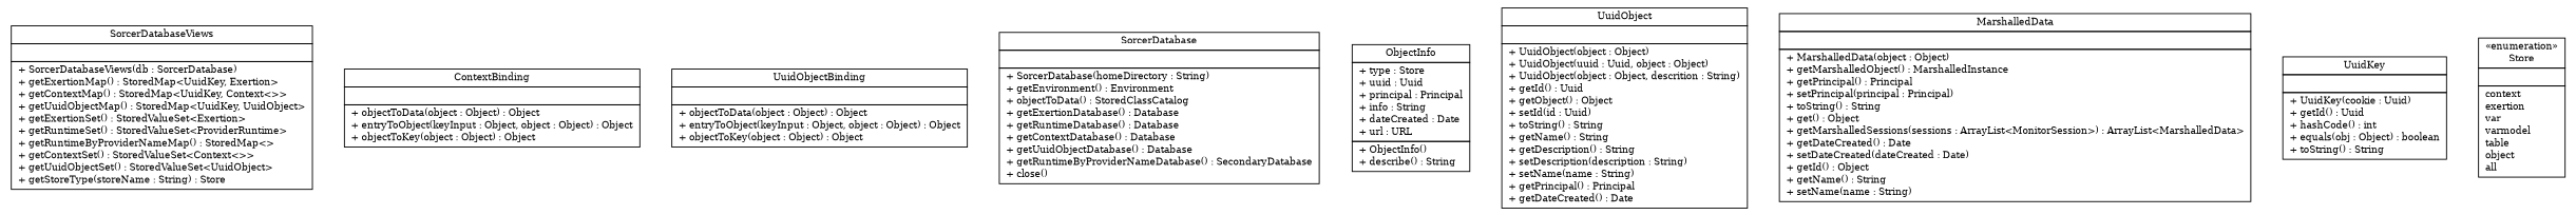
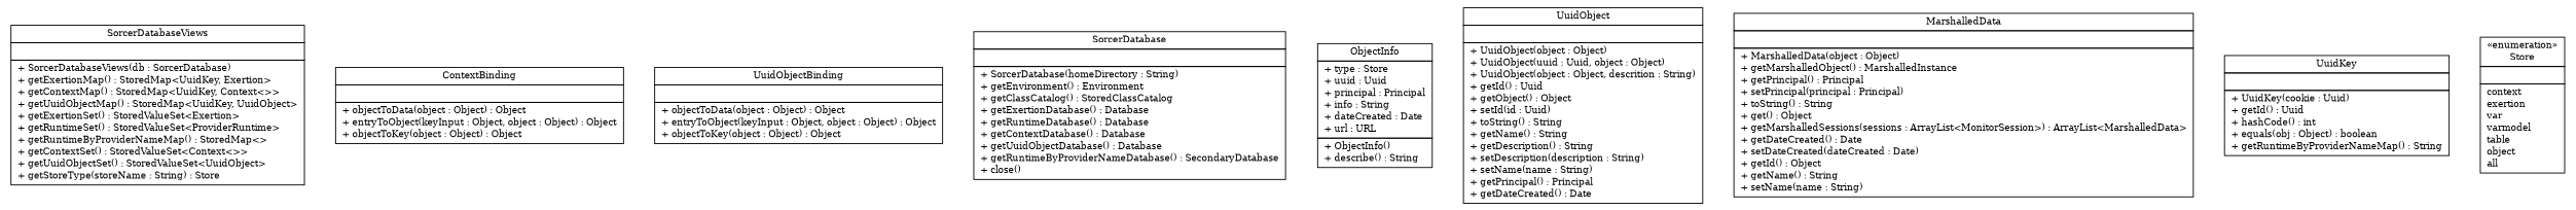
  digraph {
    nodesep=0.25
    ranksep=0.5
    fontname="DejaVu Serif"
    node [fontcolor=black fontname="DejaVu Serif" fontsize=10.0 shape=plaintext]
    n1 [label=<<table title="sorcer.util.bdb.objects.SorcerDatabaseViews" border="0" cellborder="1" cellspacing="0" cellpadding="2" port="p" href="./SorcerDatabaseViews.html"> 		<tr><td><table border="0" cellspacing="0" cellpadding="1"> <tr><td align="center" balign="center"> SorcerDatabaseViews </td></tr> 		</table></td></tr> 		<tr><td><table border="0" cellspacing="0" cellpadding="1"> <tr><td align="left" balign="left">  </td></tr> 		</table></td></tr> 		<tr><td><table border="0" cellspacing="0" cellpadding="1"> <tr><td align="left" balign="left"> + SorcerDatabaseViews(db : SorcerDatabase) </td></tr> <tr><td align="left" balign="left"> + getExertionMap() : StoredMap&lt;UuidKey, Exertion&gt; </td></tr> <tr><td align="left" balign="left"> + getContextMap() : StoredMap&lt;UuidKey, Context&lt;&gt;&gt; </td></tr> <tr><td align="left" balign="left"> + getUuidObjectMap() : StoredMap&lt;UuidKey, UuidObject&gt; </td></tr> <tr><td align="left" balign="left"> + getExertionSet() : StoredValueSet&lt;Exertion&gt; </td></tr> <tr><td align="left" balign="left"> + getRuntimeSet() : StoredValueSet&lt;ProviderRuntime&gt; </td></tr> <tr><td align="left" balign="left"> + getRuntimeByProviderNameMap() : StoredMap&lt;&gt; </td></tr> <tr><td align="left" balign="left"> + getContextSet() : StoredValueSet&lt;Context&lt;&gt;&gt; </td></tr> <tr><td align="left" balign="left"> + getUuidObjectSet() : StoredValueSet&lt;UuidObject&gt; </td></tr> <tr><td align="left" balign="left"> + getStoreType(storeName : String) : Store </td></tr> 		</table></td></tr> 		</table>>]
    n2 [label=<<table title="sorcer.util.bdb.objects.SorcerDatabaseViews.ContextBinding" border="0" cellborder="1" cellspacing="0" cellpadding="2" port="p" href="./SorcerDatabaseViews.ContextBinding.html"> 		<tr><td><table border="0" cellspacing="0" cellpadding="1"> <tr><td align="center" balign="center"> ContextBinding </td></tr> 		</table></td></tr> 		<tr><td><table border="0" cellspacing="0" cellpadding="1"> <tr><td align="left" balign="left">  </td></tr> 		</table></td></tr> 		<tr><td><table border="0" cellspacing="0" cellpadding="1"> <tr><td align="left" balign="left"> + objectToData(object : Object) : Object </td></tr> <tr><td align="left" balign="left"> + entryToObject(keyInput : Object, object : Object) : Object </td></tr> <tr><td align="left" balign="left"> + objectToKey(object : Object) : Object </td></tr> 		</table></td></tr> 		</table>>]
    n3 [label=<<table title="sorcer.util.bdb.objects.SorcerDatabaseViews.UuidObjectBinding" border="0" cellborder="1" cellspacing="0" cellpadding="2" port="p" href="./SorcerDatabaseViews.UuidObjectBinding.html"> 		<tr><td><table border="0" cellspacing="0" cellpadding="1"> <tr><td align="center" balign="center"> UuidObjectBinding </td></tr> 		</table></td></tr> 		<tr><td><table border="0" cellspacing="0" cellpadding="1"> <tr><td align="left" balign="left">  </td></tr> 		</table></td></tr> 		<tr><td><table border="0" cellspacing="0" cellpadding="1"> <tr><td align="left" balign="left"> + objectToData(object : Object) : Object </td></tr> <tr><td align="left" balign="left"> + entryToObject(keyInput : Object, object : Object) : Object </td></tr> <tr><td align="left" balign="left"> + objectToKey(object : Object) : Object </td></tr> 		</table></td></tr> 		</table>>]
-   n4 [label=<<table title="sorcer.util.bdb.objects.SorcerDatabase" border="0" cellborder="1" cellspacing="0" cellpadding="2" port="p" href="./SorcerDatabase.html"> 		<tr><td><table border="0" cellspacing="0" cellpadding="1"> <tr><td align="center" balign="center"> SorcerDatabase </td></tr> 		</table></td></tr> 		<tr><td><table border="0" cellspacing="0" cellpadding="1"> <tr><td align="left" balign="left">  </td></tr> 		</table></td></tr> 		<tr><td><table border="0" cellspacing="0" cellpadding="1"> <tr><td align="left" balign="left"> + SorcerDatabase(homeDirectory : String) </td></tr> <tr><td align="left" balign="left"> + getEnvironment() : Environment </td></tr> <tr><td align="left" balign="left"> + objectToData() : StoredClassCatalog </td></tr> <tr><td align="left" balign="left"> + getExertionDatabase() : Database </td></tr> <tr><td align="left" balign="left"> + getRuntimeDatabase() : Database </td></tr> <tr><td align="left" balign="left"> + getContextDatabase() : Database </td></tr> <tr><td align="left" balign="left"> + getUuidObjectDatabase() : Database </td></tr> <tr><td align="left" balign="left"> + getRuntimeByProviderNameDatabase() : SecondaryDatabase </td></tr> <tr><td align="left" balign="left"> + close() </td></tr> 		</table></td></tr> 		</table>>]
+   n4 [label=<<table title="sorcer.util.bdb.objects.SorcerDatabase" border="0" cellborder="1" cellspacing="0" cellpadding="2" port="p" href="./SorcerDatabase.html"> 		<tr><td><table border="0" cellspacing="0" cellpadding="1"> <tr><td align="center" balign="center"> SorcerDatabase </td></tr> 		</table></td></tr> 		<tr><td><table border="0" cellspacing="0" cellpadding="1"> <tr><td align="left" balign="left">  </td></tr> 		</table></td></tr> 		<tr><td><table border="0" cellspacing="0" cellpadding="1"> <tr><td align="left" balign="left"> + SorcerDatabase(homeDirectory : String) </td></tr> <tr><td align="left" balign="left"> + getEnvironment() : Environment </td></tr> <tr><td align="left" balign="left"> + getClassCatalog() : StoredClassCatalog </td></tr> <tr><td align="left" balign="left"> + getExertionDatabase() : Database </td></tr> <tr><td align="left" balign="left"> + getRuntimeDatabase() : Database </td></tr> <tr><td align="left" balign="left"> + getContextDatabase() : Database </td></tr> <tr><td align="left" balign="left"> + getUuidObjectDatabase() : Database </td></tr> <tr><td align="left" balign="left"> + getRuntimeByProviderNameDatabase() : SecondaryDatabase </td></tr> <tr><td align="left" balign="left"> + close() </td></tr> 		</table></td></tr> 		</table>>]
    n5 [label=<<table title="sorcer.util.bdb.objects.ObjectInfo" border="0" cellborder="1" cellspacing="0" cellpadding="2" port="p" href="./ObjectInfo.html"> 		<tr><td><table border="0" cellspacing="0" cellpadding="1"> <tr><td align="center" balign="center"> ObjectInfo </td></tr> 		</table></td></tr> 		<tr><td><table border="0" cellspacing="0" cellpadding="1"> <tr><td align="left" balign="left"> + type : Store </td></tr> <tr><td align="left" balign="left"> + uuid : Uuid </td></tr> <tr><td align="left" balign="left"> + principal : Principal </td></tr> <tr><td align="left" balign="left"> + info : String </td></tr> <tr><td align="left" balign="left"> + dateCreated : Date </td></tr> <tr><td align="left" balign="left"> + url : URL </td></tr> 		</table></td></tr> 		<tr><td><table border="0" cellspacing="0" cellpadding="1"> <tr><td align="left" balign="left"> + ObjectInfo() </td></tr> <tr><td align="left" balign="left"> + describe() : String </td></tr> 		</table></td></tr> 		</table>>]
    n6 [label=<<table title="sorcer.util.bdb.objects.UuidObject" border="0" cellborder="1" cellspacing="0" cellpadding="2" port="p" href="./UuidObject.html"> 		<tr><td><table border="0" cellspacing="0" cellpadding="1"> <tr><td align="center" balign="center"> UuidObject </td></tr> 		</table></td></tr> 		<tr><td><table border="0" cellspacing="0" cellpadding="1"> <tr><td align="left" balign="left">  </td></tr> 		</table></td></tr> 		<tr><td><table border="0" cellspacing="0" cellpadding="1"> <tr><td align="left" balign="left"> + UuidObject(object : Object) </td></tr> <tr><td align="left" balign="left"> + UuidObject(uuid : Uuid, object : Object) </td></tr> <tr><td align="left" balign="left"> + UuidObject(object : Object, descrition : String) </td></tr> <tr><td align="left" balign="left"> + getId() : Uuid </td></tr> <tr><td align="left" balign="left"> + getObject() : Object </td></tr> <tr><td align="left" balign="left"> + setId(id : Uuid) </td></tr> <tr><td align="left" balign="left"> + toString() : String </td></tr> <tr><td align="left" balign="left"> + getName() : String </td></tr> <tr><td align="left" balign="left"> + getDescription() : String </td></tr> <tr><td align="left" balign="left"> + setDescription(description : String) </td></tr> <tr><td align="left" balign="left"> + setName(name : String) </td></tr> <tr><td align="left" balign="left"> + getPrincipal() : Principal </td></tr> <tr><td align="left" balign="left"> + getDateCreated() : Date </td></tr> 		</table></td></tr> 		</table>>]
    n7 [label=<<table title="sorcer.util.bdb.objects.MarshalledData" border="0" cellborder="1" cellspacing="0" cellpadding="2" port="p" href="./MarshalledData.html"> 		<tr><td><table border="0" cellspacing="0" cellpadding="1"> <tr><td align="center" balign="center"> MarshalledData </td></tr> 		</table></td></tr> 		<tr><td><table border="0" cellspacing="0" cellpadding="1"> <tr><td align="left" balign="left">  </td></tr> 		</table></td></tr> 		<tr><td><table border="0" cellspacing="0" cellpadding="1"> <tr><td align="left" balign="left"> + MarshalledData(object : Object) </td></tr> <tr><td align="left" balign="left"> + getMarshalledObject() : MarshalledInstance </td></tr> <tr><td align="left" balign="left"> + getPrincipal() : Principal </td></tr> <tr><td align="left" balign="left"> + setPrincipal(principal : Principal) </td></tr> <tr><td align="left" balign="left"> + toString() : String </td></tr> <tr><td align="left" balign="left"> + get() : Object </td></tr> <tr><td align="left" balign="left"> + getMarshalledSessions(sessions : ArrayList&lt;MonitorSession&gt;) : ArrayList&lt;MarshalledData&gt; </td></tr> <tr><td align="left" balign="left"> + getDateCreated() : Date </td></tr> <tr><td align="left" balign="left"> + setDateCreated(dateCreated : Date) </td></tr> <tr><td align="left" balign="left"> + getId() : Object </td></tr> <tr><td align="left" balign="left"> + getName() : String </td></tr> <tr><td align="left" balign="left"> + setName(name : String) </td></tr> 		</table></td></tr> 		</table>>]
-   n8 [label=<<table title="sorcer.util.bdb.objects.UuidKey" border="0" cellborder="1" cellspacing="0" cellpadding="2" port="p" href="./UuidKey.html"> 		<tr><td><table border="0" cellspacing="0" cellpadding="1"> <tr><td align="center" balign="center"> UuidKey </td></tr> 		</table></td></tr> 		<tr><td><table border="0" cellspacing="0" cellpadding="1"> <tr><td align="left" balign="left">  </td></tr> 		</table></td></tr> 		<tr><td><table border="0" cellspacing="0" cellpadding="1"> <tr><td align="left" balign="left"> + UuidKey(cookie : Uuid) </td></tr> <tr><td align="left" balign="left"> + getId() : Uuid </td></tr> <tr><td align="left" balign="left"> + hashCode() : int </td></tr> <tr><td align="left" balign="left"> + equals(obj : Object) : boolean </td></tr> <tr><td align="left" balign="left"> + toString() : String </td></tr> 		</table></td></tr> 		</table>>]
+   n8 [label=<<table title="sorcer.util.bdb.objects.UuidKey" border="0" cellborder="1" cellspacing="0" cellpadding="2" port="p" href="./UuidKey.html"> 		<tr><td><table border="0" cellspacing="0" cellpadding="1"> <tr><td align="center" balign="center"> UuidKey </td></tr> 		</table></td></tr> 		<tr><td><table border="0" cellspacing="0" cellpadding="1"> <tr><td align="left" balign="left">  </td></tr> 		</table></td></tr> 		<tr><td><table border="0" cellspacing="0" cellpadding="1"> <tr><td align="left" balign="left"> + UuidKey(cookie : Uuid) </td></tr> <tr><td align="left" balign="left"> + getId() : Uuid </td></tr> <tr><td align="left" balign="left"> + hashCode() : int </td></tr> <tr><td align="left" balign="left"> + equals(obj : Object) : boolean </td></tr> <tr><td align="left" balign="left"> + getRuntimeByProviderNameMap() : String </td></tr> 		</table></td></tr> 		</table>>]
    n9 [label=<<table title="sorcer.util.bdb.objects.Store" border="0" cellborder="1" cellspacing="0" cellpadding="2" port="p" href="./Store.html"> 		<tr><td><table border="0" cellspacing="0" cellpadding="1"> <tr><td align="center" balign="center"> &#171;enumeration&#187; </td></tr> <tr><td align="center" balign="center"> Store </td></tr> 		</table></td></tr> 		<tr><td><table border="0" cellspacing="0" cellpadding="1"> <tr><td align="left" balign="left">  </td></tr> 		</table></td></tr> 		<tr><td><table border="0" cellspacing="0" cellpadding="1"> <tr><td align="left" balign="left"> context </td></tr> <tr><td align="left" balign="left"> exertion </td></tr> <tr><td align="left" balign="left"> var </td></tr> <tr><td align="left" balign="left"> varmodel </td></tr> <tr><td align="left" balign="left"> table </td></tr> <tr><td align="left" balign="left"> object </td></tr> <tr><td align="left" balign="left"> all </td></tr> 		</table></td></tr> 		</table>>]
  }
